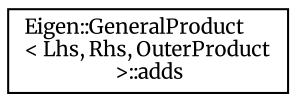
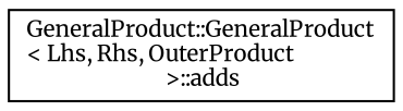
  digraph {
    rankdir=LR
    fontname=Merriweather
-   n1 [color=black fillcolor=white fontname=Merriweather fontsize=10 height=0.2 label="Eigen::GeneralProduct\l\< Lhs, Rhs, OuterProduct\l \>::adds" shape=record style=filled width=0.4]
+   n1 [color=black fillcolor=white fontname=Merriweather fontsize=10 height=0.2 label="GeneralProduct::GeneralProduct\l\< Lhs, Rhs, OuterProduct\l \>::adds" shape=record style=filled width=0.4]
  }
